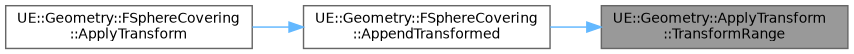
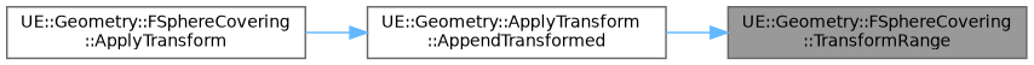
  digraph {
    rankdir=RL
    node [color=grey40 fillcolor=white fontname=Helvetica fontsize=10 shape=box style=filled]
    edge [color=steelblue1 dir=back fontname=Helvetica fontsize=10 labelfontname=Helvetica labelfontsize=10 style=solid]
-   n1 [color=gray40 fillcolor=grey60 fontcolor=black height=0.2 label="UE::Geometry::ApplyTransform\l::TransformRange" width=0.4]
-   n2 [height=0.2 label="UE::Geometry::FSphereCovering\l::AppendTransformed" width=0.4]
+   n1 [color=gray40 fillcolor=grey60 fontcolor=black height=0.2 label="UE::Geometry::FSphereCovering\l::TransformRange" width=0.4]
+   n2 [height=0.2 label="UE::Geometry::ApplyTransform\l::AppendTransformed" width=0.4]
    n3 [height=0.2 label="UE::Geometry::FSphereCovering\l::ApplyTransform" width=0.4]
    n1 -> n2
    n2 -> n3
  }
